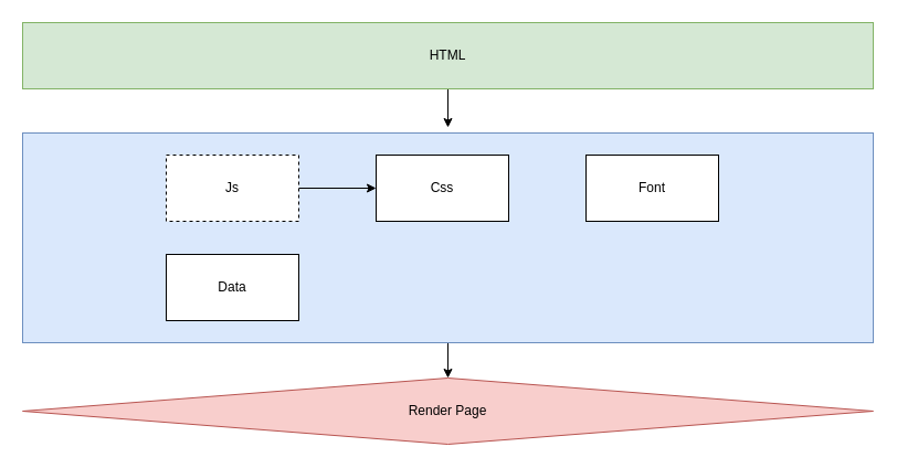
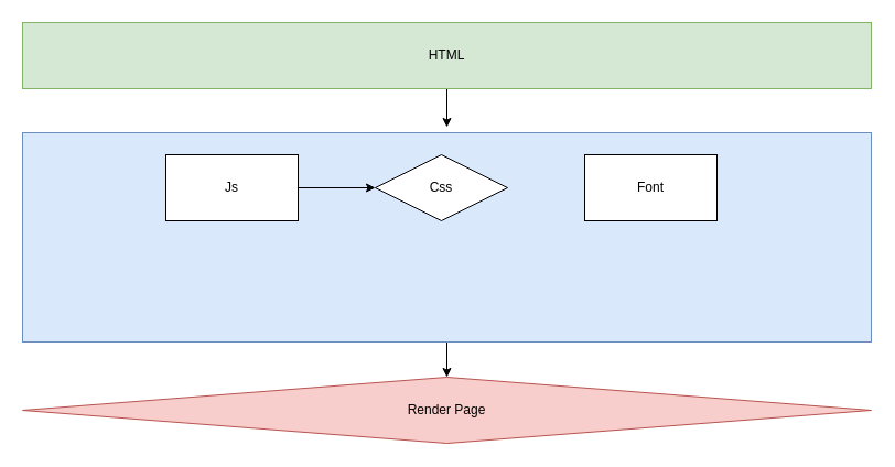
  <mxCell id="0" />
  <mxCell id="1" parent="0" />
  <mxCell id="2" value="" style="edgeStyle=orthogonalEdgeStyle;rounded=0;orthogonalLoop=1;jettySize=auto;html=1;fontSize=12;" edge="1" parent="1" source="3" target="10"><mxGeometry relative="1" as="geometry" /></mxCell>
  <mxCell id="3" value="" style="rounded=0;whiteSpace=wrap;html=1;fillColor=#dae8fc;strokeColor=#6c8ebf;" vertex="1" parent="1"><mxGeometry x="20" y="120" width="770" height="190" as="geometry" /></mxCell>
  <mxCell id="4" value="" style="edgeStyle=orthogonalEdgeStyle;rounded=0;orthogonalLoop=1;jettySize=auto;html=1;fontSize=12;" edge="1" parent="1" source="5"><mxGeometry relative="1" as="geometry"><mxPoint x="405" y="115" as="targetPoint" /><Array as="points"><mxPoint x="405" y="115" /><mxPoint x="405" y="115" /></Array></mxGeometry></mxCell>
  <mxCell id="5" value="HTML" style="rounded=0;whiteSpace=wrap;html=1;fillColor=#d5e8d4;strokeColor=#82b366;" vertex="1" parent="1"><mxGeometry x="20" y="20" width="770" height="60" as="geometry" /></mxCell>
- <mxCell id="6" value="Css" style="rounded=0;whiteSpace=wrap;html=1;" vertex="1" parent="1"><mxGeometry x="340" y="140" width="120" height="60" as="geometry" /></mxCell>
+ <mxCell id="6" value="Css" style="rhombus;whiteSpace=wrap;html=1;" vertex="1" parent="1"><mxGeometry x="340" y="140" width="120" height="60" as="geometry" /></mxCell>
  <mxCell id="7" value="" style="edgeStyle=orthogonalEdgeStyle;rounded=0;orthogonalLoop=1;jettySize=auto;html=1;" edge="1" parent="1" source="8" target="6"><mxGeometry relative="1" as="geometry" /></mxCell>
- <mxCell id="8" value="Js" style="rounded=0;whiteSpace=wrap;html=1;dashed=1;" vertex="1" parent="1"><mxGeometry x="150" y="140" width="120" height="60" as="geometry" /></mxCell>
- <mxCell id="9" value="Data" style="rounded=0;whiteSpace=wrap;html=1;" vertex="1" parent="1"><mxGeometry x="150" y="230" width="120" height="60" as="geometry" /></mxCell>
+ <mxCell id="8" value="Js" style="rounded=0;whiteSpace=wrap;html=1;" vertex="1" parent="1"><mxGeometry x="150" y="140" width="120" height="60" as="geometry" /></mxCell>
  <mxCell id="10" value="Render Page" style="rhombus;whiteSpace=wrap;html=1;fillColor=#f8cecc;strokeColor=#b85450;" vertex="1" parent="1"><mxGeometry x="20" y="342" width="770" height="60" as="geometry" /></mxCell>
  <mxCell id="11" value="Font" style="rounded=0;whiteSpace=wrap;html=1;" vertex="1" parent="1"><mxGeometry x="530" y="140" width="120" height="60" as="geometry" /></mxCell>
